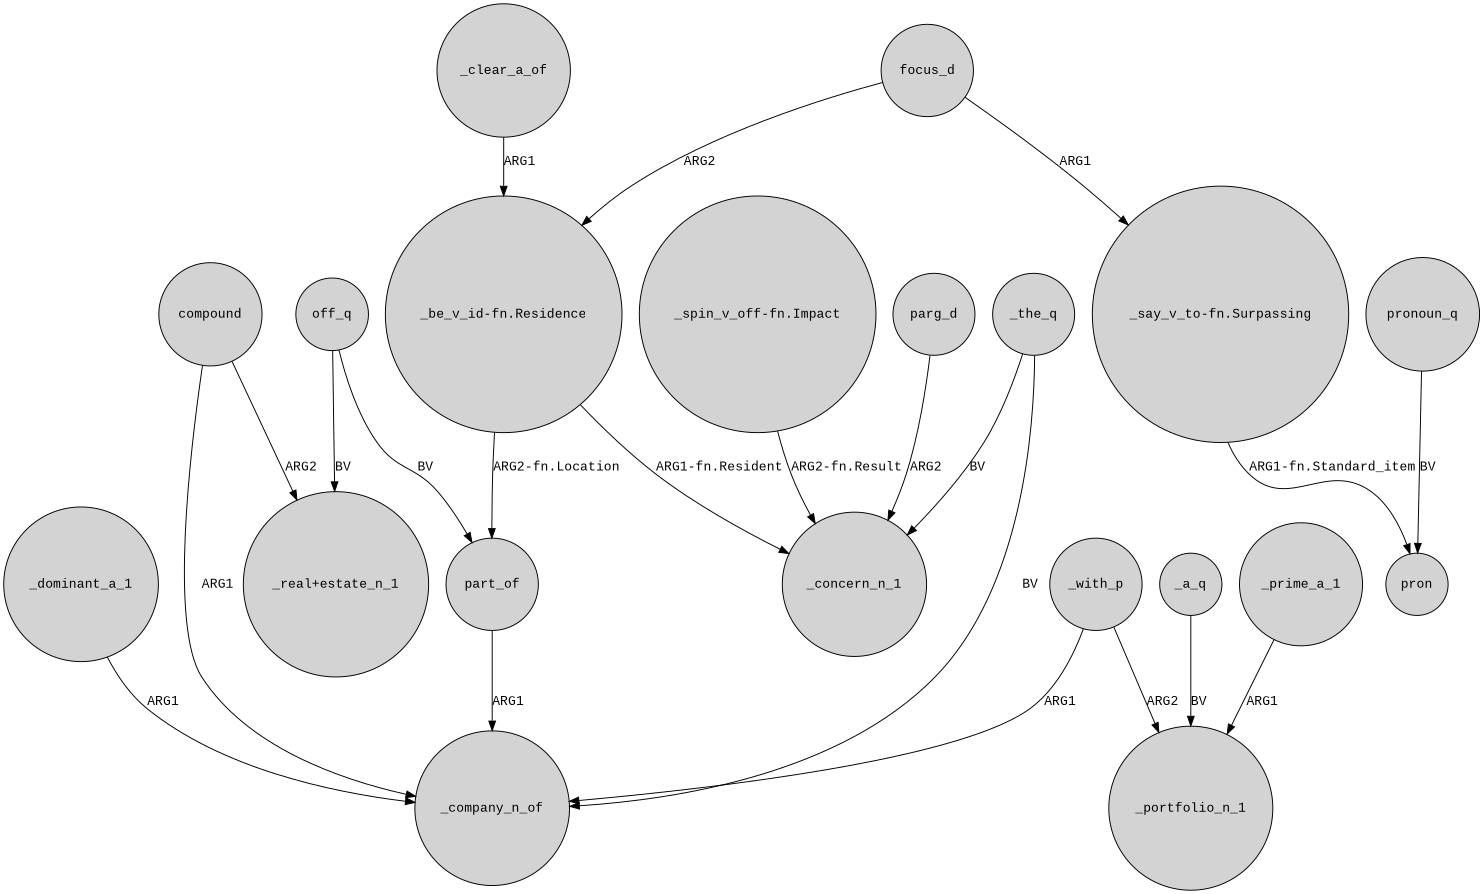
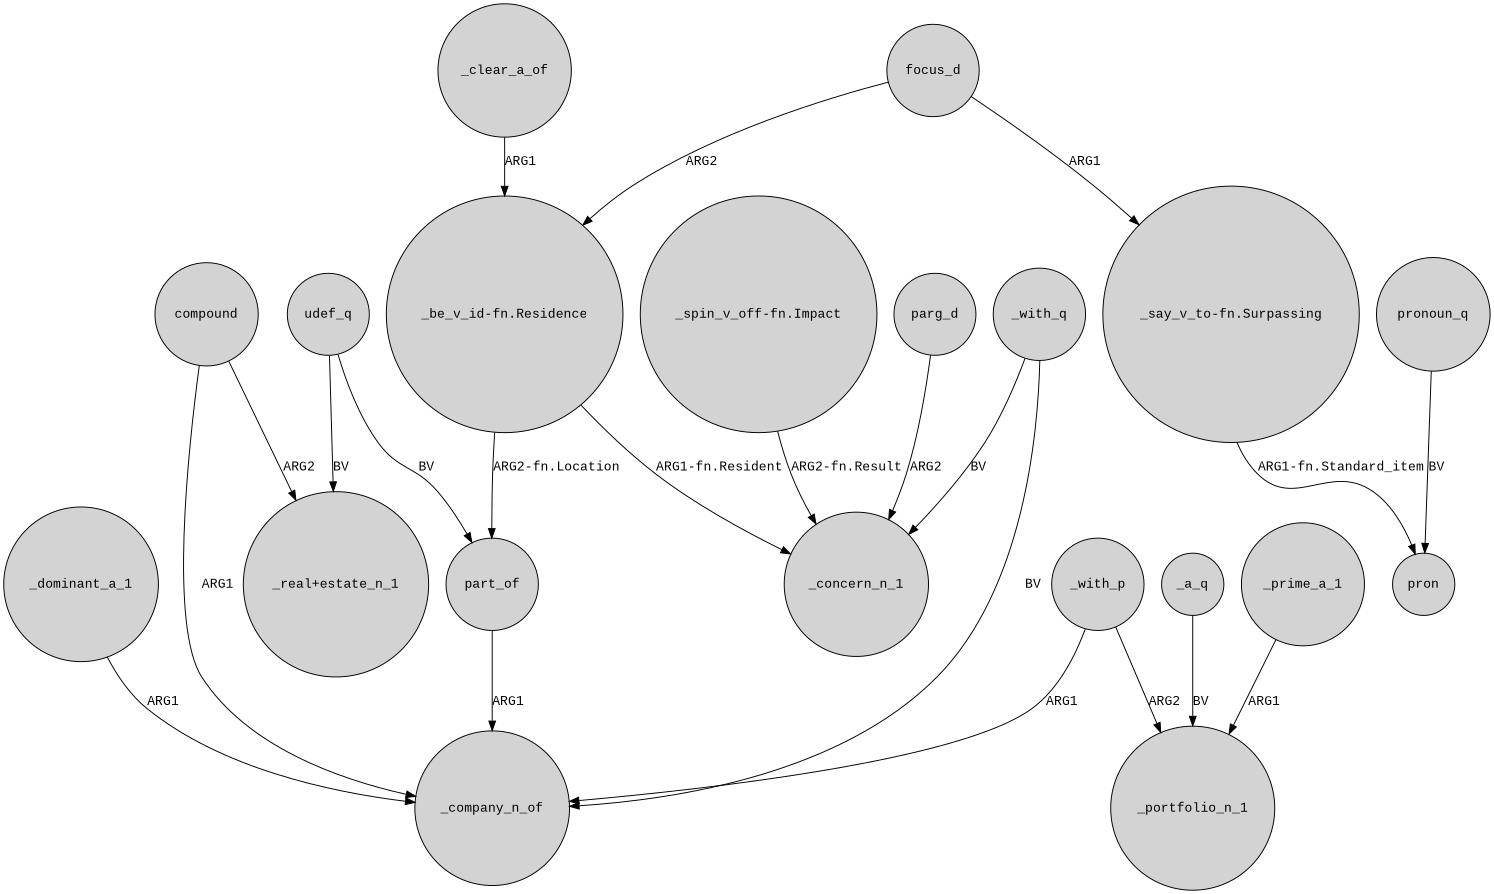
  digraph {
    fontname="Liberation Mono"
    node [fontname="Liberation Mono" shape=circle style=filled]
    edge [fontname="Liberation Mono"]
    "_be_v_id-fn.Residence"
    part_of
    _concern_n_1
    _company_n_of
    _clear_a_of
-   udef_q [label=off_q]
+   udef_q
    "_real+estate_n_1"
    focus_d
    "_say_v_to-fn.Surpassing"
    pron
    compound
-   _the_q
+   _the_q [label=_with_q]
    pronoun_q
    _with_p
    _portfolio_n_1
    parg_d
    "_spin_v_off-fn.Impact"
    _a_q
    _dominant_a_1
    _prime_a_1
    "_be_v_id-fn.Residence" -> part_of [label="ARG2-fn.Location"]
    "_be_v_id-fn.Residence" -> _concern_n_1 [label="ARG1-fn.Resident"]
    part_of -> _company_n_of [label=ARG1]
    _clear_a_of -> "_be_v_id-fn.Residence" [label=ARG1]
    udef_q -> part_of [label=BV]
    udef_q -> "_real+estate_n_1" [label=BV]
    focus_d -> "_be_v_id-fn.Residence" [label=ARG2]
    focus_d -> "_say_v_to-fn.Surpassing" [label=ARG1]
    "_say_v_to-fn.Surpassing" -> pron [label="ARG1-fn.Standard_item"]
    compound -> _company_n_of [label=ARG1]
    compound -> "_real+estate_n_1" [label=ARG2]
    _the_q -> _concern_n_1 [label=BV]
    _the_q -> _company_n_of [label=BV]
    pronoun_q -> pron [label=BV]
    _with_p -> _company_n_of [label=ARG1]
    _with_p -> _portfolio_n_1 [label=ARG2]
    parg_d -> _concern_n_1 [label=ARG2]
    "_spin_v_off-fn.Impact" -> _concern_n_1 [label="ARG2-fn.Result"]
    _a_q -> _portfolio_n_1 [label=BV]
    _dominant_a_1 -> _company_n_of [label=ARG1]
    _prime_a_1 -> _portfolio_n_1 [label=ARG1]
  }
